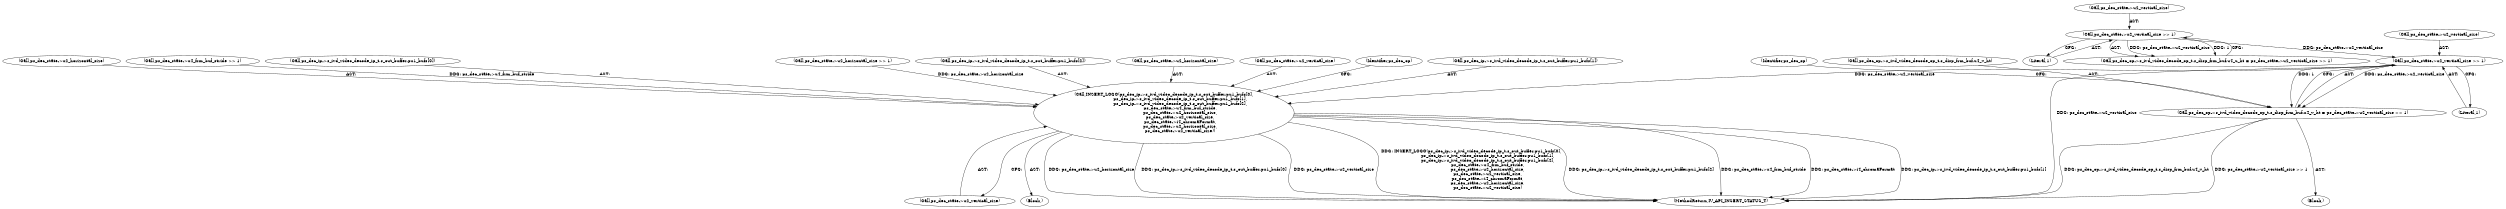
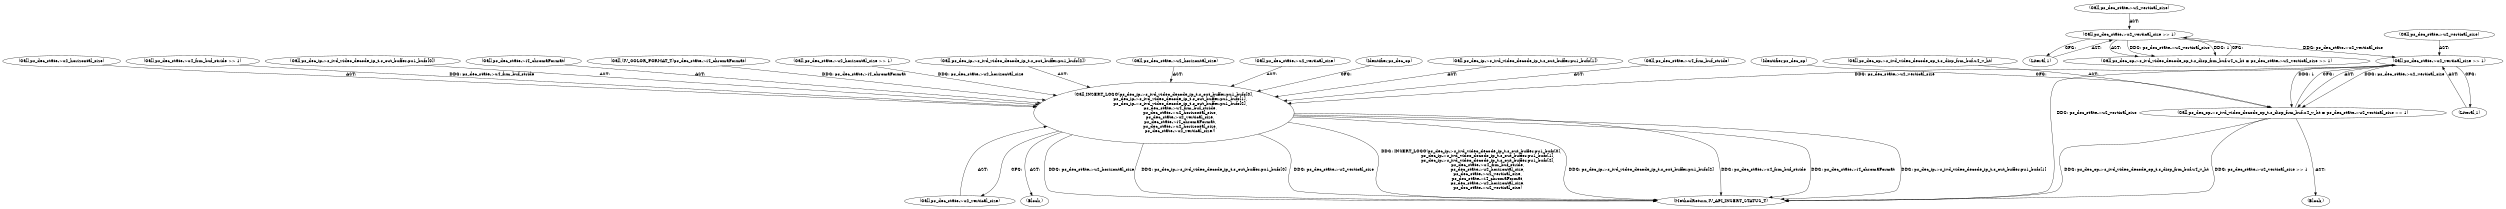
  digraph {
    n1 [label="(Call,ps_dec_state->u2_vertical_size >> 1)"]
    n2 [label="(Call,ps_dec_op->s_ivd_video_decode_op_t.s_disp_frm_buf.u4_v_ht = ps_dec_state->u2_vertical_size >> 1)"]
    n3 [label="(Call,INSERT_LOGO(ps_dec_ip->s_ivd_video_decode_ip_t.s_out_buffer.pu1_bufs[0],\n                        ps_dec_ip->s_ivd_video_decode_ip_t.s_out_buffer.pu1_bufs[1],\n                        ps_dec_ip->s_ivd_video_decode_ip_t.s_out_buffer.pu1_bufs[2],\n                        ps_dec_state->u4_frm_buf_stride,\n                        ps_dec_state->u2_horizontal_size,\n                        ps_dec_state->u2_vertical_size,\n                        ps_dec_state->i4_chromaFormat,\n                        ps_dec_state->u2_horizontal_size,\n                        ps_dec_state->u2_vertical_size))"]
    n4 [label="(Literal,1)"]
    n5 [label="(MethodReturn,IV_API_INSERT_STATUS_T)"]
    n6 [label="(Block,)"]
    n7 [label="(Call,ps_dec_state->u2_vertical_size)"]
    n8 [label="(Block,)"]
    n9 [label="(Call,ps_dec_state->u2_vertical_size >> 1)"]
    n10 [label="(Literal,1)"]
    n11 [label="(Call,ps_dec_op->s_ivd_video_decode_op_t.s_disp_frm_buf.u4_u_ht = ps_dec_state->u2_vertical_size >> 1)"]
+   n12 [label="(Call,ps_dec_state->i4_chromaFormat)"]
+   n13 [label="(Call,(IV_COLOR_FORMAT_T)ps_dec_state->i4_chromaFormat)"]
    n14 [label="(Call,ps_dec_state->u2_horizontal_size >> 1)"]
    n15 [label="(Identifier,ps_dec_op)"]
    n16 [label="(Call,ps_dec_ip->s_ivd_video_decode_ip_t.s_out_buffer.pu1_bufs[2])"]
    n17 [label="(Call,ps_dec_state->u2_horizontal_size)"]
    n18 [label="(Call,ps_dec_state->u2_vertical_size)"]
    n19 [label="(Call,ps_dec_state->u2_vertical_size)"]
    n20 [label="(Identifier,ps_dec_op)"]
    n21 [label="(Call,ps_dec_op->s_ivd_video_decode_op_t.s_disp_frm_buf.u4_v_ht)"]
    n22 [label="(Call,ps_dec_ip->s_ivd_video_decode_ip_t.s_out_buffer.pu1_bufs[1])"]
+   n23 [label="(Call,ps_dec_state->u4_frm_buf_stride)"]
    n24 [label="(Call,ps_dec_state->u2_horizontal_size)"]
    n25 [label="(Call,ps_dec_state->u4_frm_buf_stride >> 1)"]
    n26 [label="(Call,ps_dec_ip->s_ivd_video_decode_ip_t.s_out_buffer.pu1_bufs[0])"]
    n27 [label="(Call,ps_dec_state->u2_vertical_size)"]
    n1 -> n2 [label="AST: "]
    n1 -> n2 [label="DDG: ps_dec_state->u2_vertical_size"]
    n1 -> n2 [label="DDG: 1"]
    n1 -> n3 [label="DDG: ps_dec_state->u2_vertical_size"]
    n1 -> n4 [label="CFG: "]
    n1 -> n5 [label="DDG: ps_dec_state->u2_vertical_size"]
    n2 -> n1 [label="CFG: "]
    n2 -> n5 [label="DDG: ps_dec_op->s_ivd_video_decode_op_t.s_disp_frm_buf.u4_v_ht"]
    n2 -> n5 [label="DDG: ps_dec_state->u2_vertical_size >> 1"]
    n2 -> n6 [label="AST: "]
    n3 -> n5 [label="DDG: ps_dec_state->u2_horizontal_size"]
    n3 -> n5 [label="DDG: ps_dec_ip->s_ivd_video_decode_ip_t.s_out_buffer.pu1_bufs[0]"]
    n3 -> n5 [label="DDG: ps_dec_state->u2_vertical_size"]
    n3 -> n5 [label="DDG: INSERT_LOGO(ps_dec_ip->s_ivd_video_decode_ip_t.s_out_buffer.pu1_bufs[0],\n                        ps_dec_ip->s_ivd_video_decode_ip_t.s_out_buffer.pu1_bufs[1],\n                        ps_dec_ip->s_ivd_video_decode_ip_t.s_out_buffer.pu1_bufs[2],\n                        ps_dec_state->u4_frm_buf_stride,\n                        ps_dec_state->u2_horizontal_size,\n                        ps_dec_state->u2_vertical_size,\n                        ps_dec_state->i4_chromaFormat,\n                        ps_dec_state->u2_horizontal_size,\n                        ps_dec_state->u2_vertical_size)"]
    n3 -> n5 [label="DDG: ps_dec_ip->s_ivd_video_decode_ip_t.s_out_buffer.pu1_bufs[2]"]
    n3 -> n5 [label="DDG: ps_dec_state->u4_frm_buf_stride"]
    n3 -> n5 [label="DDG: ps_dec_state->i4_chromaFormat"]
    n3 -> n5 [label="DDG: ps_dec_ip->s_ivd_video_decode_ip_t.s_out_buffer.pu1_bufs[1]"]
    n3 -> n7 [label="CFG: "]
    n3 -> n8 [label="AST: "]
    n4 -> n1 [label="AST: "]
    n7 -> n3 [label="AST: "]
    n9 -> n1 [label="DDG: ps_dec_state->u2_vertical_size"]
    n9 -> n10 [label="CFG: "]
    n9 -> n11 [label="AST: "]
    n9 -> n11 [label="DDG: ps_dec_state->u2_vertical_size"]
    n9 -> n11 [label="DDG: 1"]
    n10 -> n9 [label="AST: "]
    n11 -> n9 [label="CFG: "]
+   n12 -> n3 [label="AST: "]
+   n13 -> n3 [label="DDG: ps_dec_state->i4_chromaFormat"]
    n14 -> n3 [label="DDG: ps_dec_state->u2_horizontal_size"]
    n15 -> n2 [label="CFG: "]
    n16 -> n3 [label="AST: "]
    n17 -> n3 [label="AST: "]
    n18 -> n9 [label="AST: "]
    n19 -> n3 [label="AST: "]
    n20 -> n3 [label="CFG: "]
    n21 -> n2 [label="AST: "]
    n22 -> n3 [label="AST: "]
+   n23 -> n3 [label="AST: "]
    n24 -> n3 [label="AST: "]
    n25 -> n3 [label="DDG: ps_dec_state->u4_frm_buf_stride"]
    n26 -> n3 [label="AST: "]
    n27 -> n1 [label="AST: "]
  }
